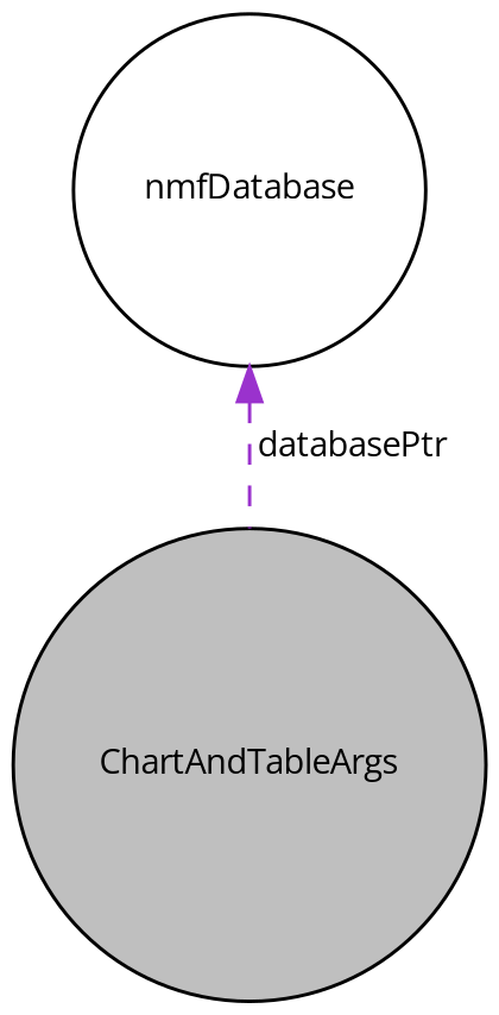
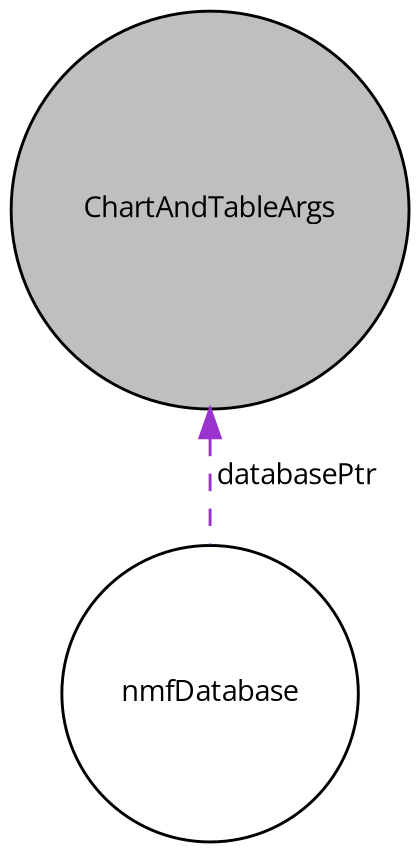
  digraph {
    fontname="Open Sans"
    node [color=black fontname="Open Sans" fontsize=10 shape=circle style=filled]
    n1 [fillcolor=grey75 fontcolor=black height=0.2 label=ChartAndTableArgs width=0.4]
    n2 [fillcolor=white height=0.2 label=nmfDatabase width=0.4]
-   n2 -> n1 [color=darkorchid3 dir=back fontname="Open Sans" fontsize=10 label=" databasePtr" labelfontname=Helvetica labelfontsize=10 style=dashed]
+   n1 -> n2 [color=darkorchid3 dir=back fontname="Open Sans" fontsize=10 label=" databasePtr" labelfontname=Helvetica labelfontsize=10 style=dashed]
  }
